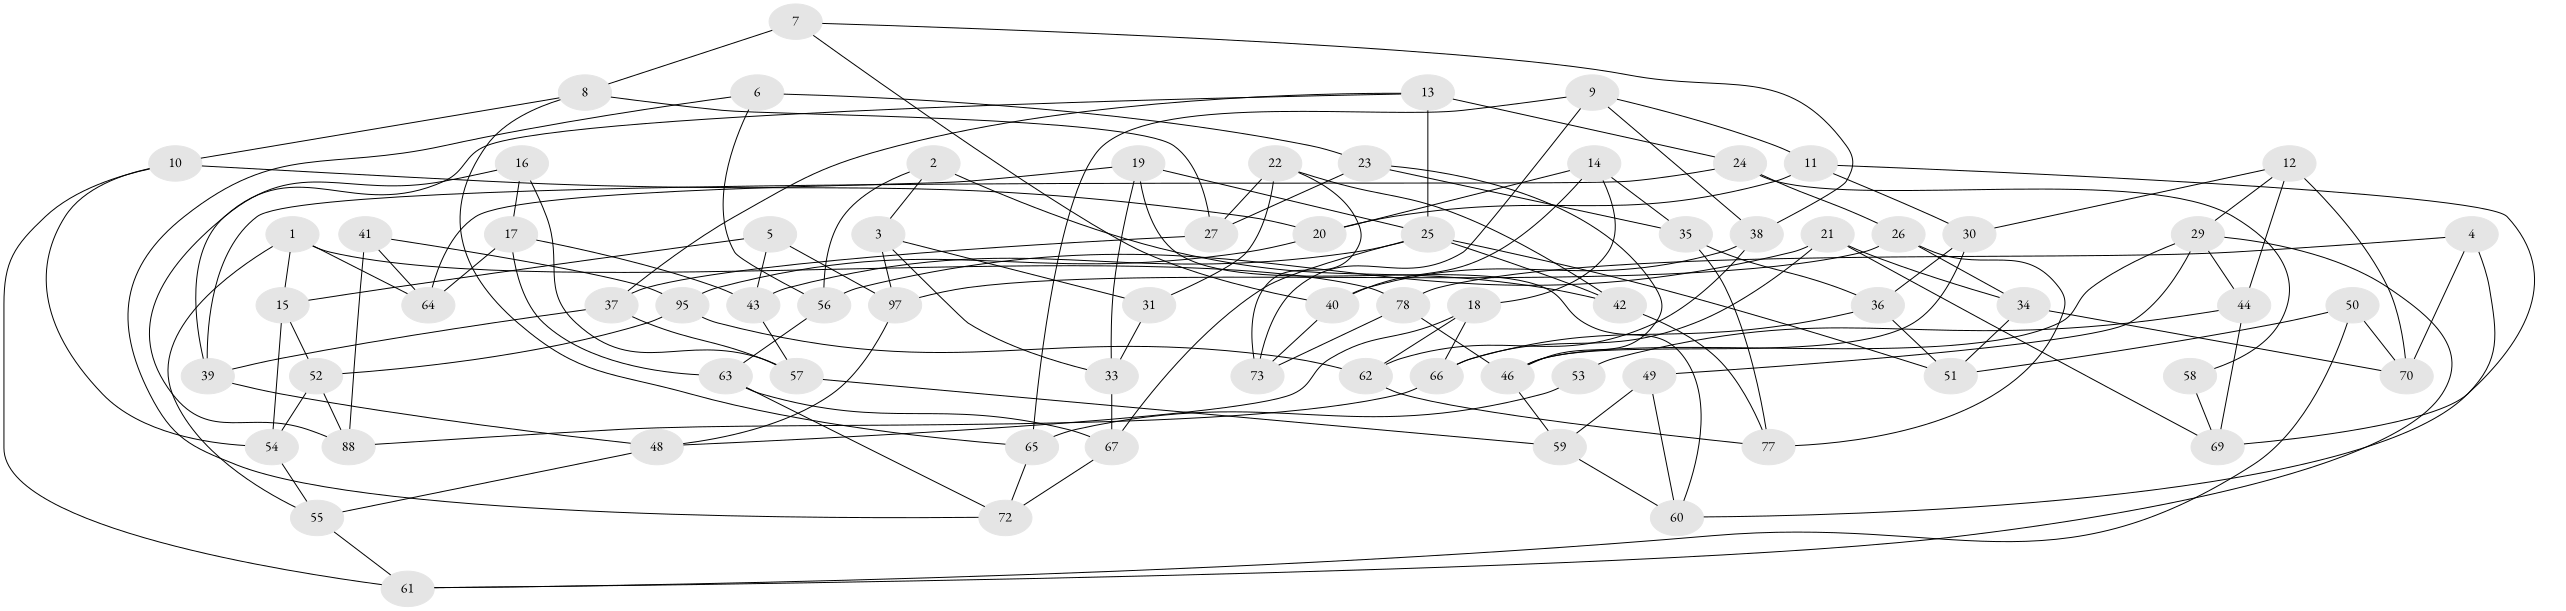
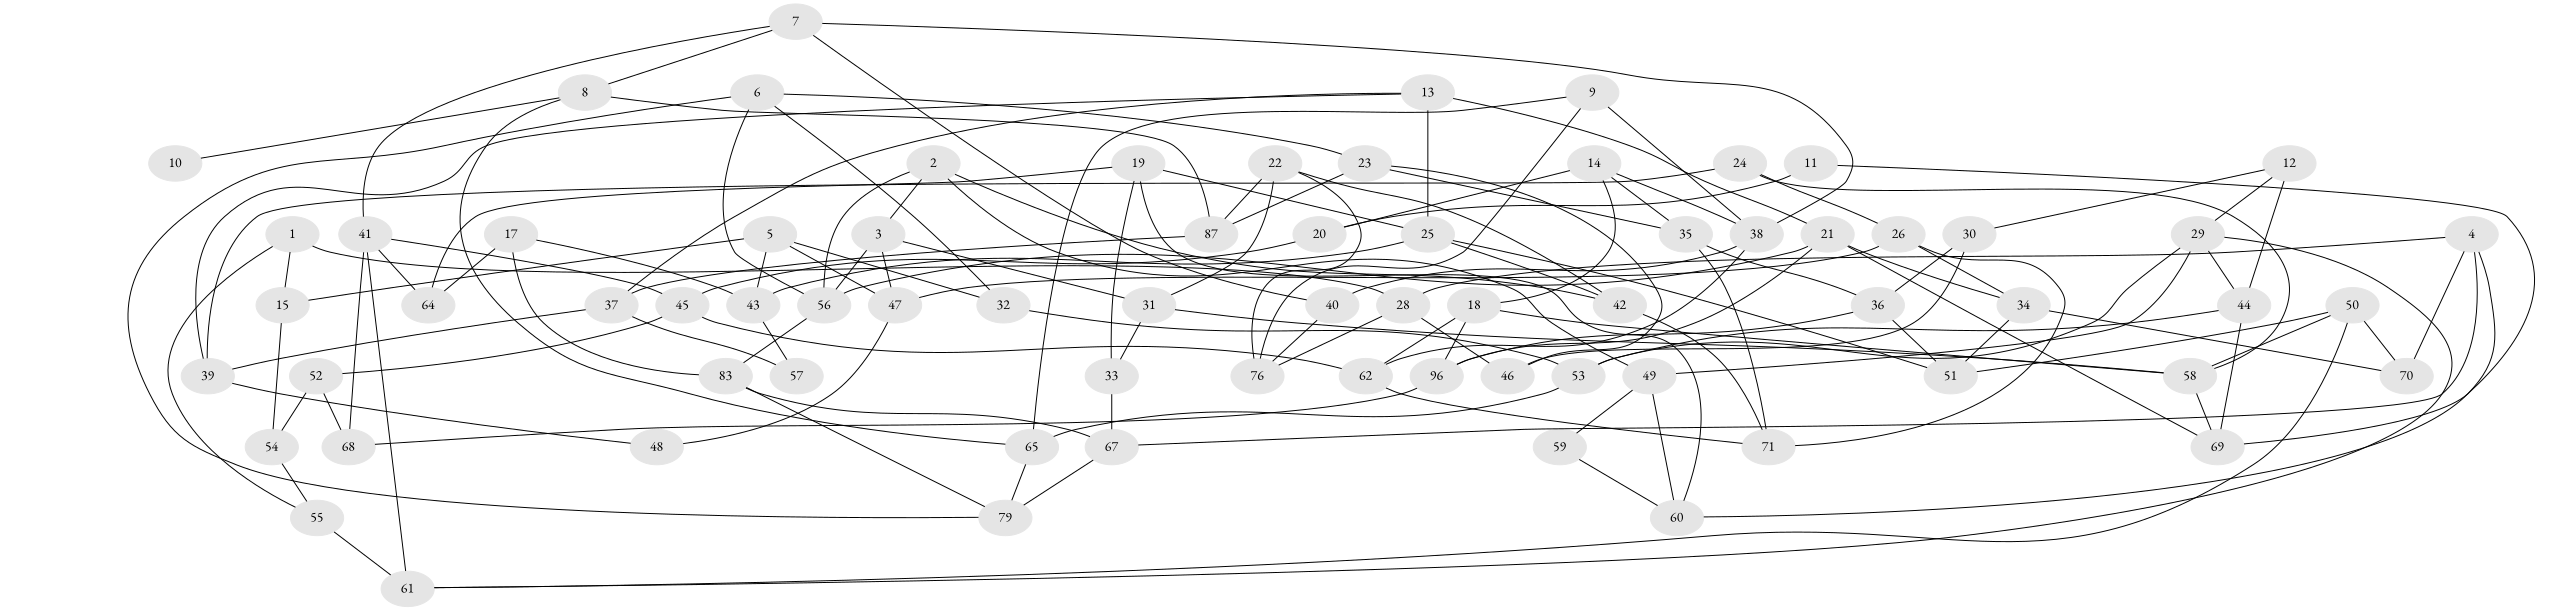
  graph {
    fontname="EB Garamond"
    node [color=gray90 fontname="EB Garamond" style=filled]
    edge [fontname="EB Garamond"]
    1
    15
-   28 [label=78]
+   28
    55
    64
    54
    52
-   73
+   73 [label=76]
    46
    61
    2
    3
    42
    49
    56
    31
    33
-   47 [label=97]
-   71 [label=77]
+   47
+   71
    60
    59
-   63
+   63 [label=83]
    58
    67
    48
    4
    70
-   72
+   72 [label=79]
    5
+   32
    43
    53
    57
    6
    23
-   27
+   27 [label=87]
    35
    7
    8
    38
    40
    41
    10
    65
    62
-   68 [label=88]
-   45 [label=95]
+   68
+   45
    20
    37
    9
    11
    30
    69
    36
    12
    29
    44
    13
    24
    25
    39
    26
    51
    14
    18
-   66
-   16
+   66 [label=96]
    17
    19
    21
    34
    22
    50
    1 -- 15
    1 -- 28
    1 -- 55
-   1 -- 64
    15 -- 54
-   15 -- 52
    28 -- 73
    28 -- 46
    55 -- 61
    54 -- 55
    52 -- 54
    52 -- 68
-   46 -- 59
    2 -- 3
    2 -- 42
+   2 -- 49
    2 -- 56
    3 -- 31
-   3 -- 33
+   3 -- 56
    3 -- 47
    42 -- 71
    49 -- 60
    49 -- 59
    56 -- 63
    31 -- 33
+   31 -- 58
    33 -- 67
    47 -- 48
    59 -- 60
    63 -- 67
    63 -- 72
    58 -- 69
    67 -- 72
-   48 -- 55
    4 -- 28
    4 -- 60
-   25 -- 67
+   4 -- 67
    4 -- 70
    5 -- 15
    5 -- 47
+   5 -- 32
    5 -- 43
+   32 -- 53
    43 -- 57
    53 -- 65
-   57 -- 59
    6 -- 56
    6 -- 72
+   6 -- 32
    6 -- 23
    23 -- 46
    23 -- 27
    23 -- 35
    27 -- 37
    35 -- 71
    35 -- 36
    7 -- 8
    7 -- 38
    7 -- 40
+   7 -- 41
    8 -- 27
    8 -- 10
    8 -- 65
    38 -- 40
    38 -- 62
    40 -- 73
    41 -- 64
    41 -- 68
    41 -- 45
-   10 -- 54
-   10 -- 61
-   10 -- 20
+   41 -- 61
    65 -- 72
    62 -- 71
    45 -- 52
    45 -- 62
    20 -- 45
    37 -- 57
    37 -- 39
    9 -- 73
    9 -- 38
    9 -- 65
-   9 -- 11
    11 -- 20
-   11 -- 30
    11 -- 69
    30 -- 46
    30 -- 36
    36 -- 51
    36 -- 66
-   12 -- 70
    12 -- 30
    12 -- 29
    12 -- 44
    29 -- 61
    29 -- 49
-   29 -- 46
+   29 -- 53
    29 -- 44
    44 -- 53
    44 -- 69
    13 -- 37
-   13 -- 24
+   13 -- 21
    13 -- 25
    13 -- 39
    24 -- 58
    24 -- 39
    24 -- 26
    25 -- 42
    25 -- 43
    25 -- 51
    39 -- 48
    26 -- 47
    26 -- 71
    26 -- 34
    14 -- 35
-   14 -- 40
+   14 -- 38
    14 -- 20
    14 -- 18
-   18 -- 48
+   18 -- 58
    18 -- 62
    18 -- 66
    66 -- 68
-   16 -- 57
-   16 -- 68
-   16 -- 17
    17 -- 64
    17 -- 63
    17 -- 43
    19 -- 64
    19 -- 33
    19 -- 60
    19 -- 25
    21 -- 56
    21 -- 69
    21 -- 66
    21 -- 34
    34 -- 70
    34 -- 51
    22 -- 73
    22 -- 42
    22 -- 31
    22 -- 27
    50 -- 61
+   50 -- 58
    50 -- 70
    50 -- 51
  }
